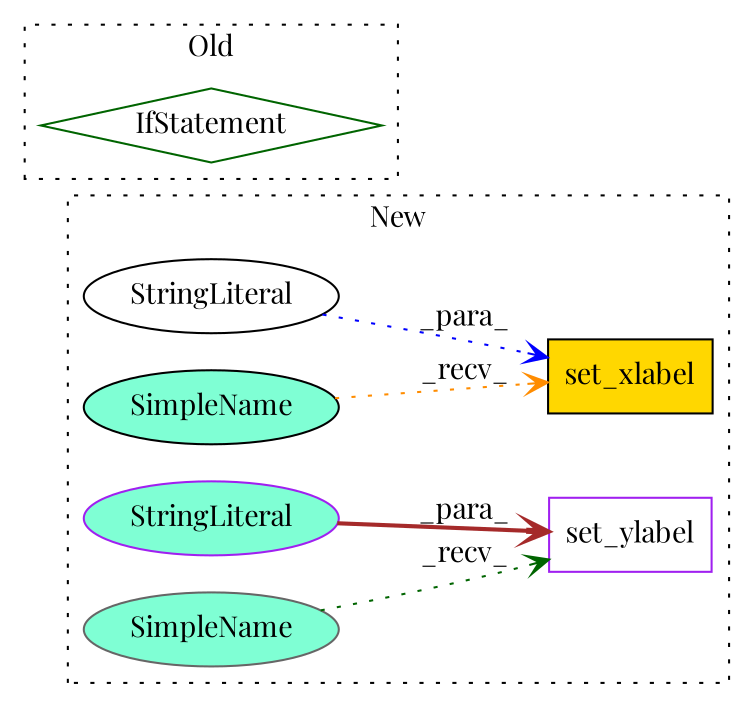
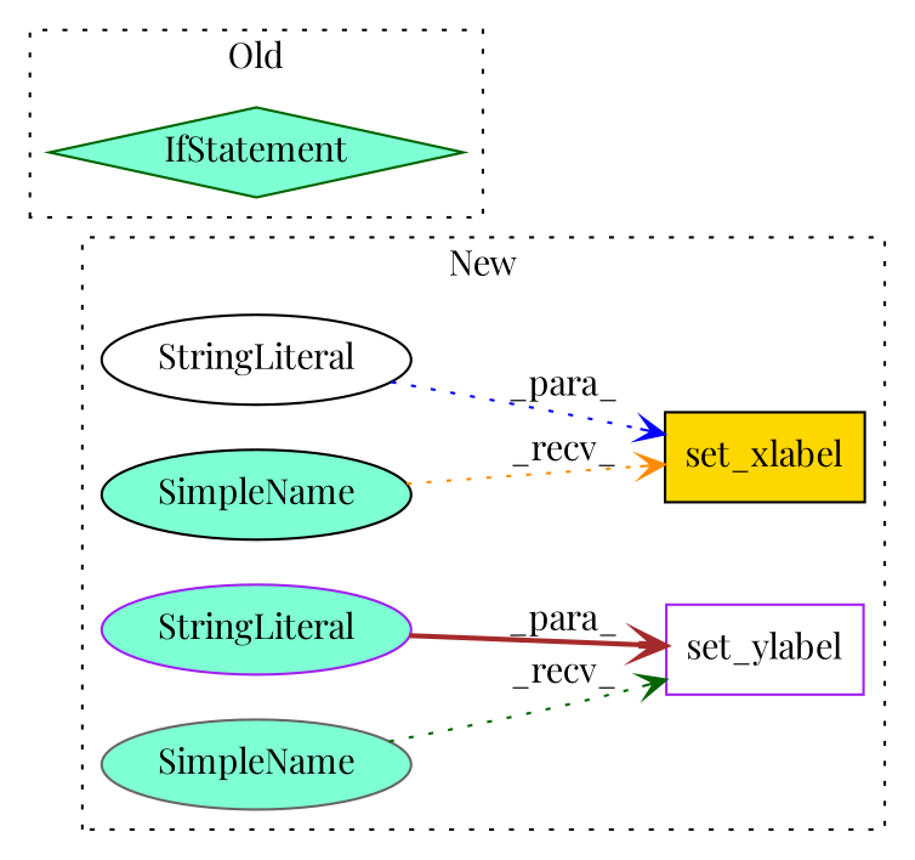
  digraph {
    rankdir=LR
    fontname="Playfair Display"
    node [a=32 l="11,1" shape=ellipse style=filled fillcolor=white color=black fontname="Playfair Display"]
    edge [style=dotted arrowhead=vee fontname="Playfair Display"]
    n1 [label=set_ylabel s="12565,12586" shape=box color=purple]
    n2 [a=45 l=10 label=StringLiteral s=12576 fillcolor=aquamarine color=purple]
    n3 [label=set_xlabel s="12525,12553" shape=box fillcolor=gold]
    n4 [a=45 l=17 label=StringLiteral s=12536]
    n5 [a=42 l=2 label=SimpleName s=12522 fillcolor=aquamarine]
    n6 [a=42 l=2 label=SimpleName s=12562 fillcolor=aquamarine color=gray40]
-   n7 [a=25 l=48 label=IfStatement s=10146 shape=diamond color=darkgreen]
+   n7 [a=25 l=48 label=IfStatement s=10146 shape=diamond fillcolor=aquamarine color=darkgreen]
    subgraph cluster_1 {
      label=New
      style=dotted
      n1
      n2
      n3
      n4
      n5
      n6
    }
    subgraph cluster_2 {
      label=Old
      style=dotted
      n7
    }
    n2 -> n1 [label=_para_ color=brown style=bold]
    n4 -> n3 [label=_para_ color=blue]
    n5 -> n3 [label=_recv_ color=darkorange]
    n6 -> n1 [label=_recv_ color=darkgreen]
  }
